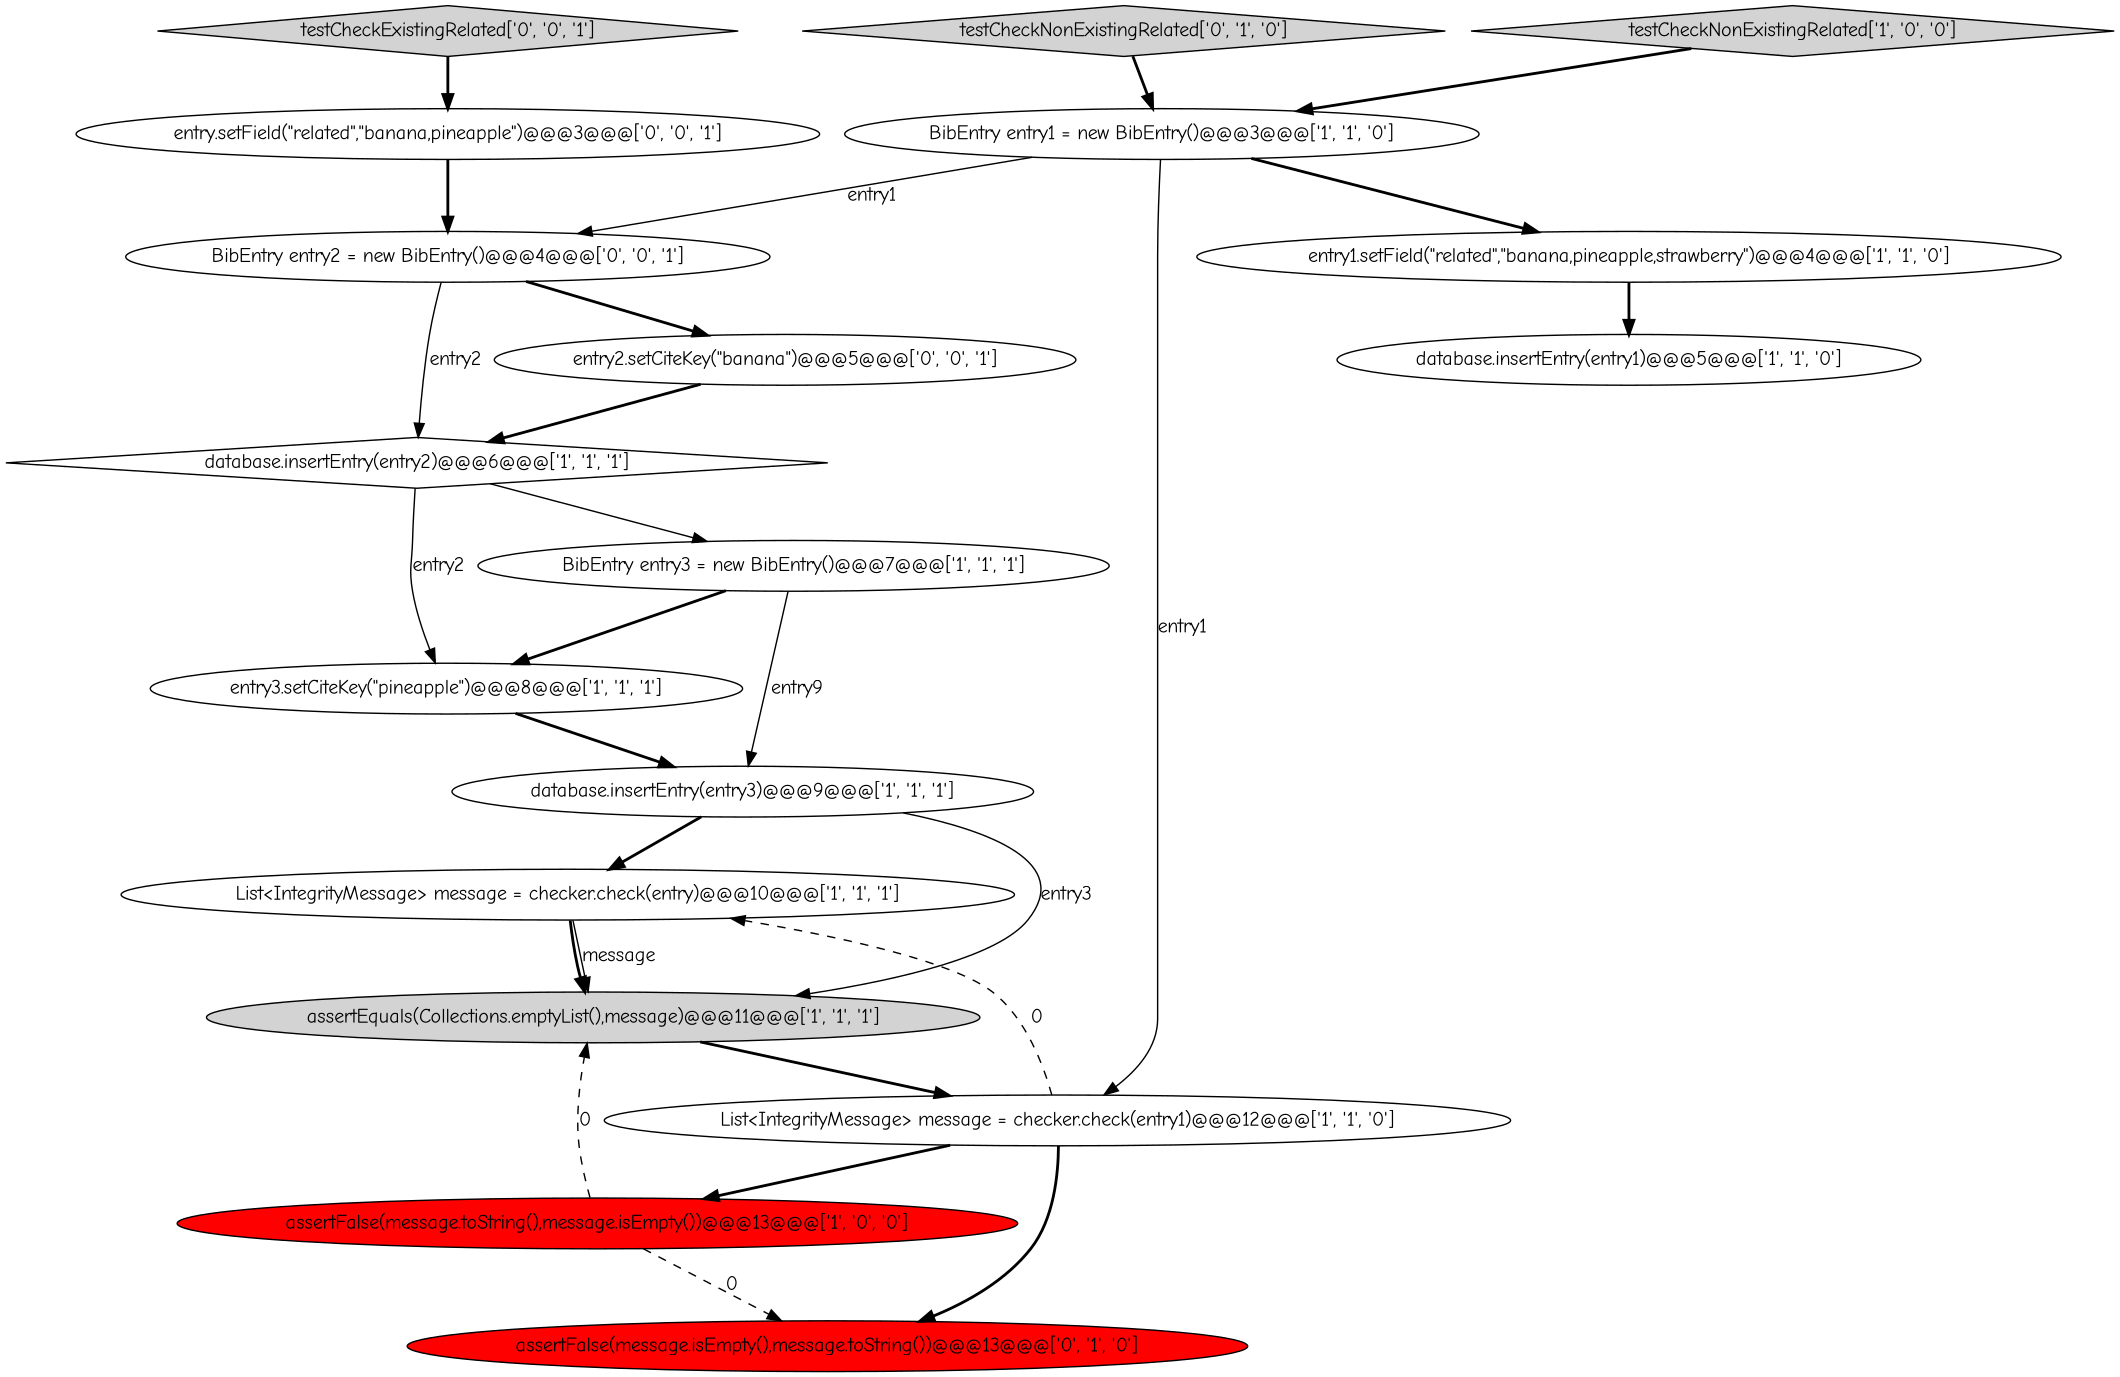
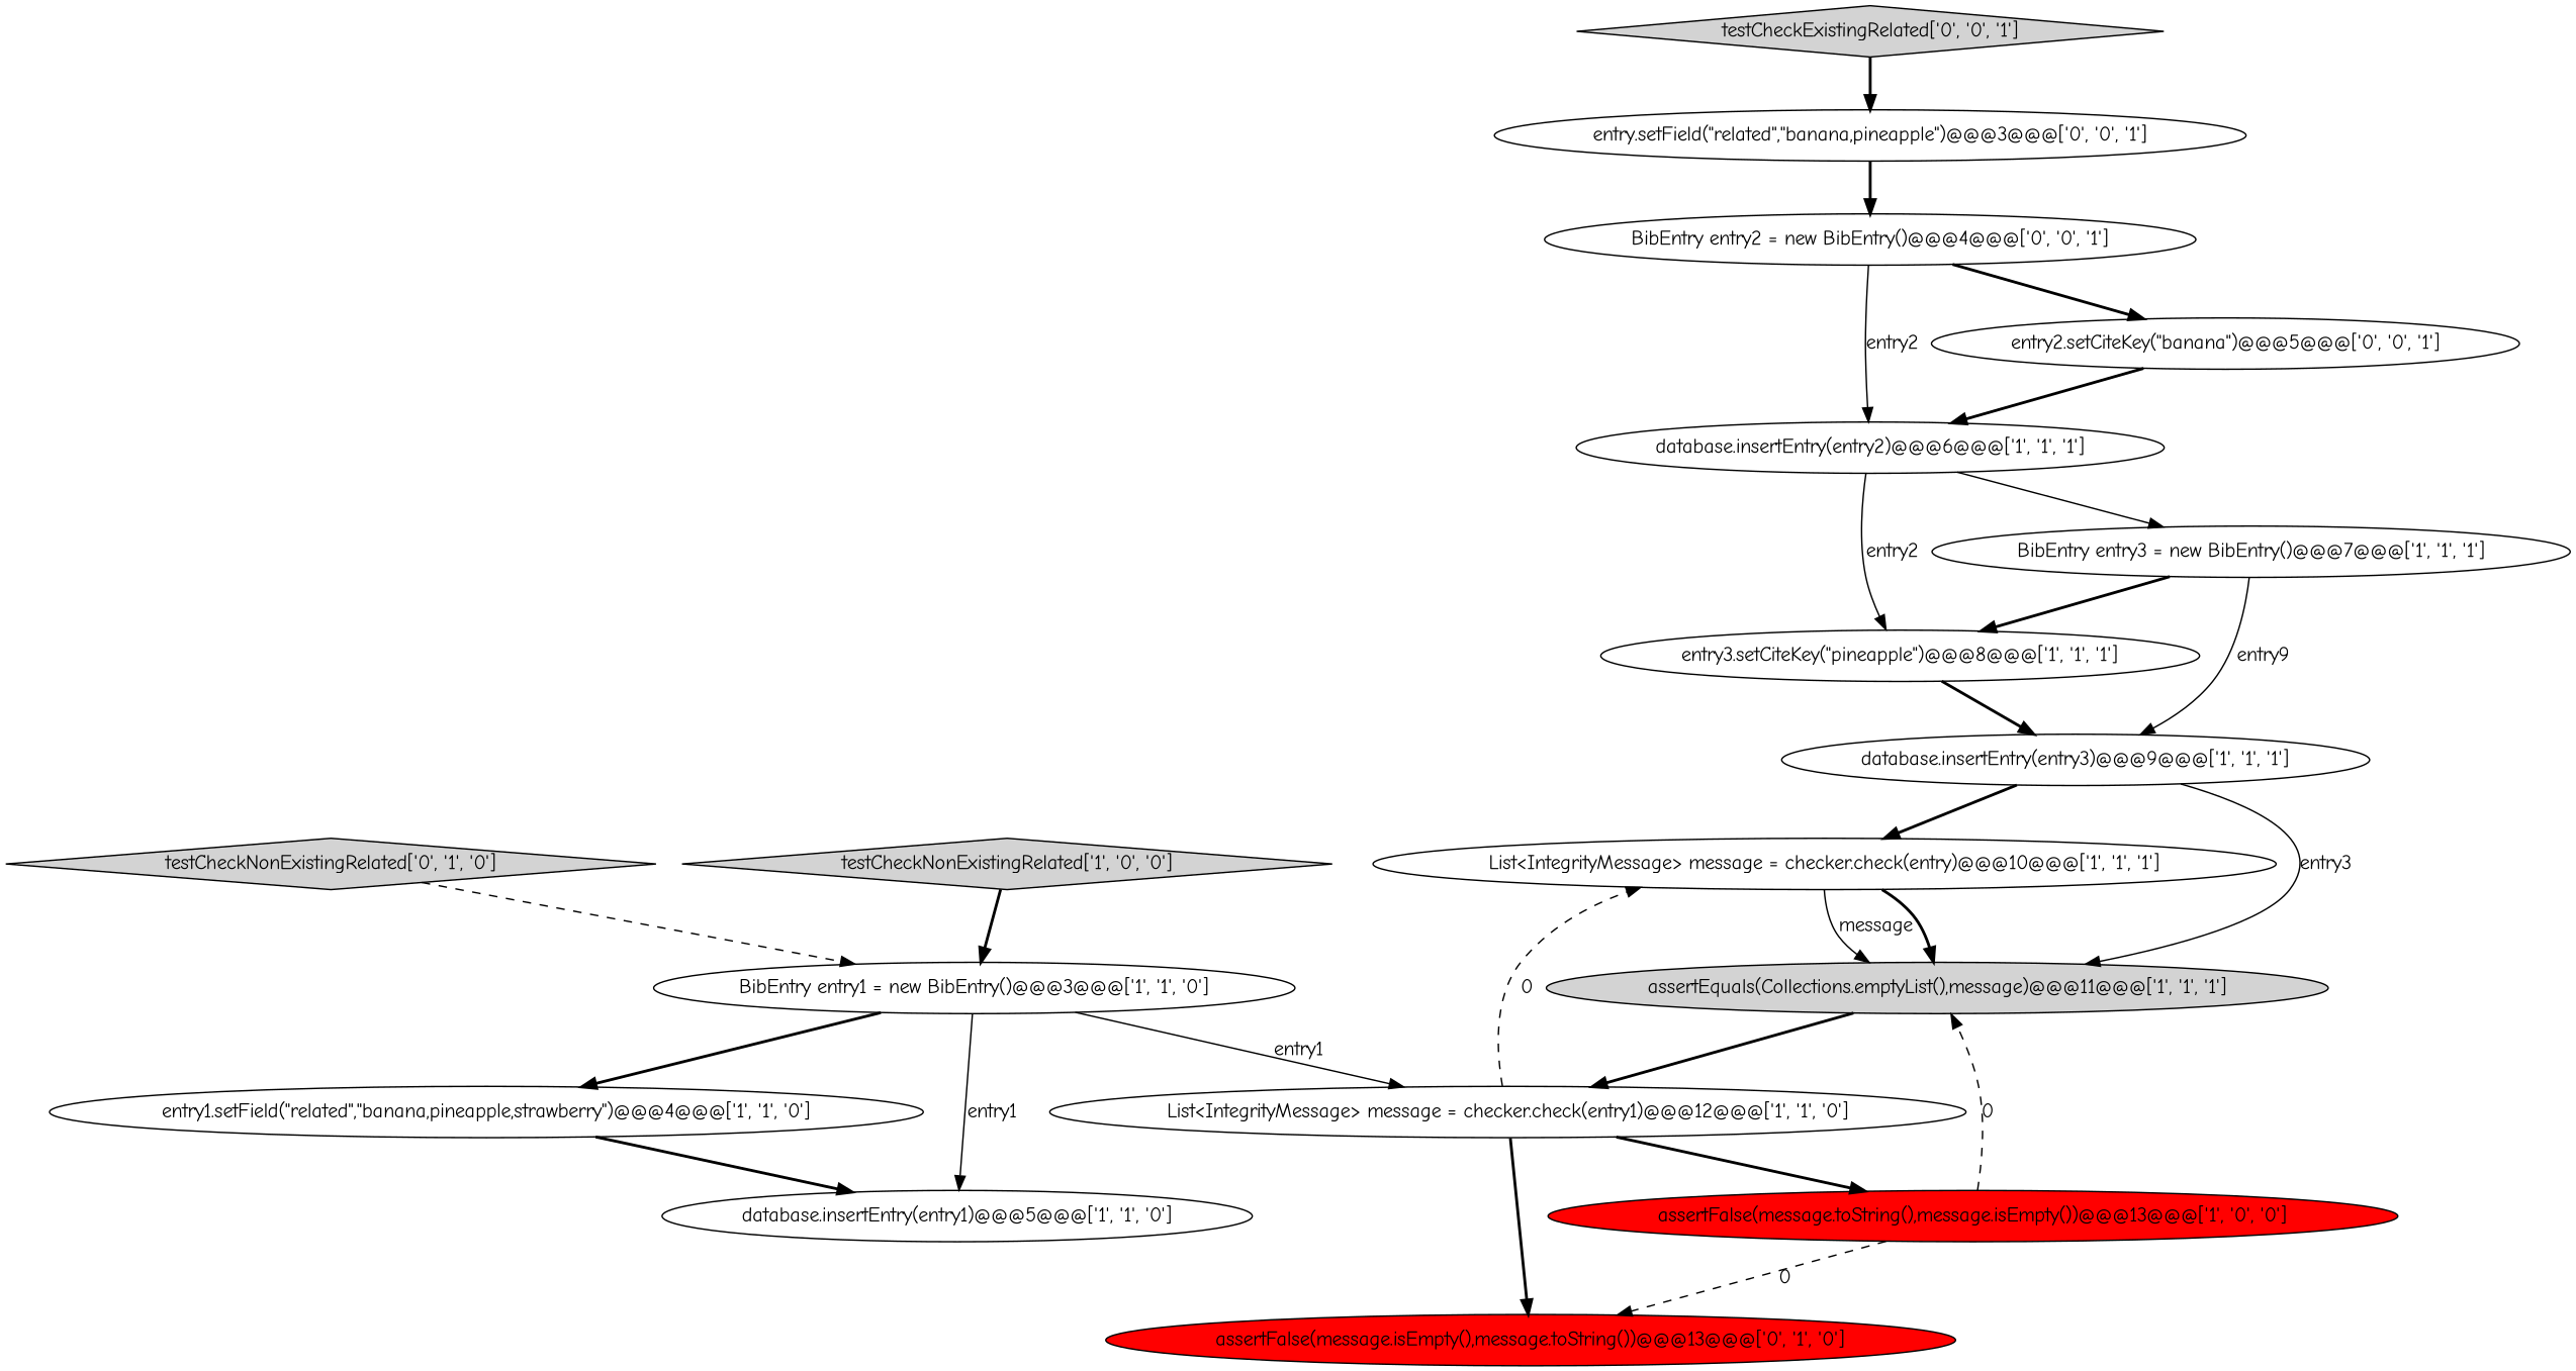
  digraph {
    fontname="Comic Neue"
    node [fillcolor=white fontname="Comic Neue" shape=ellipse style=filled]
    edge [fontname="Comic Neue" style=bold]
    n1 [label="BibEntry entry2 = new BibEntry()@@@4@@@['0', '0', '1']"]
-   n2 [label="database.insertEntry(entry2)@@@6@@@['1', '1', '1']" shape=diamond]
+   n2 [label="database.insertEntry(entry2)@@@6@@@['1', '1', '1']"]
    n3 [label="entry2.setCiteKey(\"banana\")@@@5@@@['0', '0', '1']"]
    n4 [label="entry3.setCiteKey(\"pineapple\")@@@8@@@['1', '1', '1']"]
    n5 [label="BibEntry entry3 = new BibEntry()@@@7@@@['1', '1', '1']"]
    n6 [label="database.insertEntry(entry3)@@@9@@@['1', '1', '1']"]
    n7 [label="List<IntegrityMessage> message = checker.check(entry)@@@10@@@['1', '1', '1']"]
    n8 [fillcolor=lightgray label="assertEquals(Collections.emptyList(),message)@@@11@@@['1', '1', '1']"]
    n9 [label="List<IntegrityMessage> message = checker.check(entry1)@@@12@@@['1', '1', '0']"]
    n10 [fillcolor=lightgray label="testCheckNonExistingRelated['0', '1', '0']" shape=diamond]
    n11 [label="BibEntry entry1 = new BibEntry()@@@3@@@['1', '1', '0']"]
    n12 [label="database.insertEntry(entry1)@@@5@@@['1', '1', '0']"]
    n13 [label="entry1.setField(\"related\",\"banana,pineapple,strawberry\")@@@4@@@['1', '1', '0']"]
    n14 [fillcolor=red label="assertFalse(message.toString(),message.isEmpty())@@@13@@@['1', '0', '0']"]
    n15 [fillcolor=red label="assertFalse(message.isEmpty(),message.toString())@@@13@@@['0', '1', '0']"]
    n16 [fillcolor=lightgray label="testCheckExistingRelated['0', '0', '1']" shape=diamond]
    n17 [label="entry.setField(\"related\",\"banana,pineapple\")@@@3@@@['0', '0', '1']"]
    n18 [fillcolor=lightgray label="testCheckNonExistingRelated['1', '0', '0']" shape=diamond]
    n1 -> n2 [label=entry2 style=solid]
    n1 -> n3
    n2 -> n4 [label=entry2 style=solid]
    n2 -> n5 [style=solid]
    n3 -> n2
    n4 -> n6
    n5 -> n4
    n5 -> n6 [label=entry9 style=solid]
    n6 -> n7
    n6 -> n8 [label=entry3 style=solid]
    n7 -> n8 [label=message style=solid]
    n7 -> n8
    n8 -> n9
    n9 -> n7 [label=0 style=dashed]
    n9 -> n14
    n9 -> n15
-   n10 -> n11
+   n10 -> n11 [style=dashed]
    n11 -> n9 [label=entry1 style=solid]
-   n11 -> n1 [label=entry1 style=solid]
+   n11 -> n12 [label=entry1 style=solid]
    n11 -> n13
    n13 -> n12
    n14 -> n8 [label=0 style=dashed]
    n14 -> n15 [label=0 style=dashed]
    n16 -> n17
    n17 -> n1
    n18 -> n11
  }
